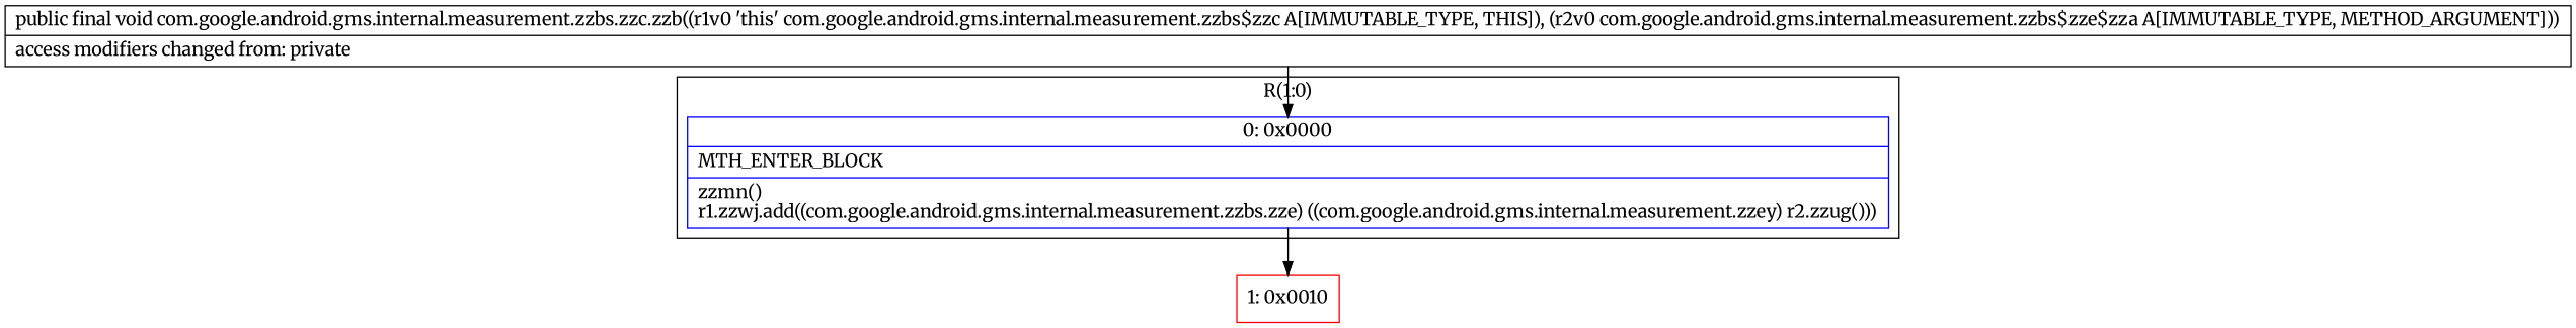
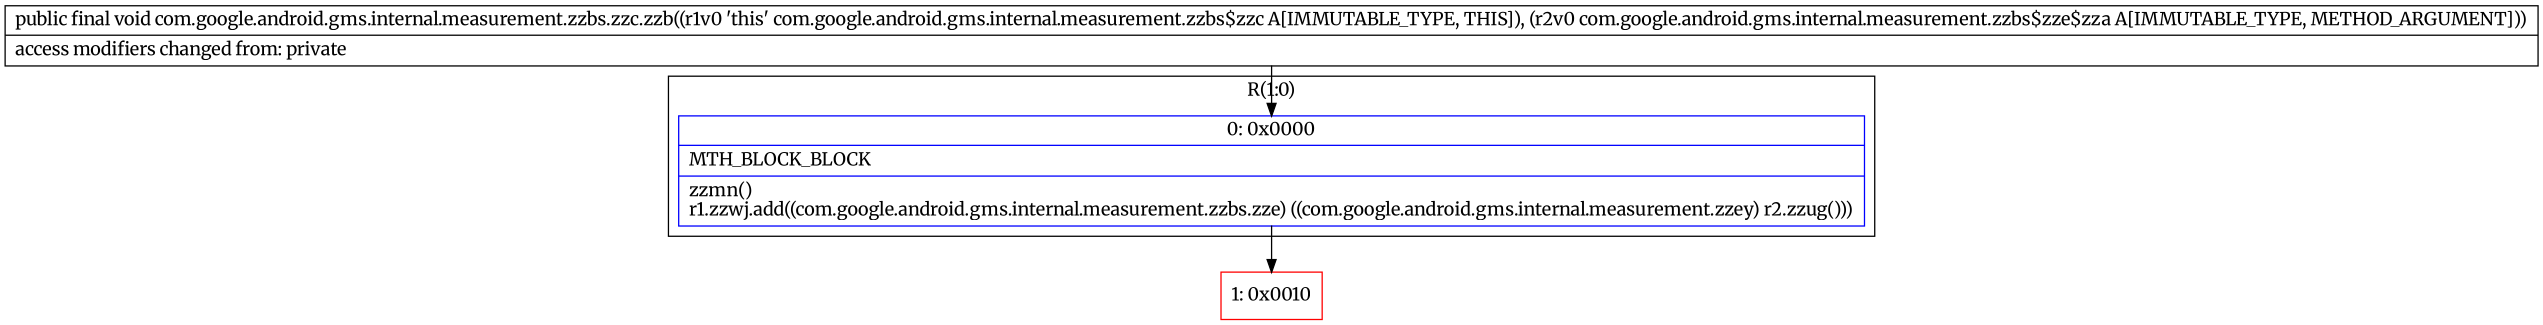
  digraph {
    fontname=Merriweather
    node [shape=record fontname=Merriweather]
    edge [fontname=Merriweather]
-   n1 [color=blue label="{0\:\ 0x0000|MTH_ENTER_BLOCK\l|zzmn()\lr1.zzwj.add((com.google.android.gms.internal.measurement.zzbs.zze) ((com.google.android.gms.internal.measurement.zzey) r2.zzug()))\l}"]
+   n1 [color=blue label="{0\:\ 0x0000|MTH_BLOCK_BLOCK\l|zzmn()\lr1.zzwj.add((com.google.android.gms.internal.measurement.zzbs.zze) ((com.google.android.gms.internal.measurement.zzey) r2.zzug()))\l}"]
    n2 [color=red label="{1\:\ 0x0010}"]
    n3 [label="{public final void com.google.android.gms.internal.measurement.zzbs.zzc.zzb((r1v0 'this' com.google.android.gms.internal.measurement.zzbs$zzc A[IMMUTABLE_TYPE, THIS]), (r2v0 com.google.android.gms.internal.measurement.zzbs$zze$zza A[IMMUTABLE_TYPE, METHOD_ARGUMENT]))  | access modifiers changed from: private\l}"]
    subgraph cluster_1 {
      label="R(1:0)"
      n1
    }
    n1 -> n2
    n3 -> n1
  }
